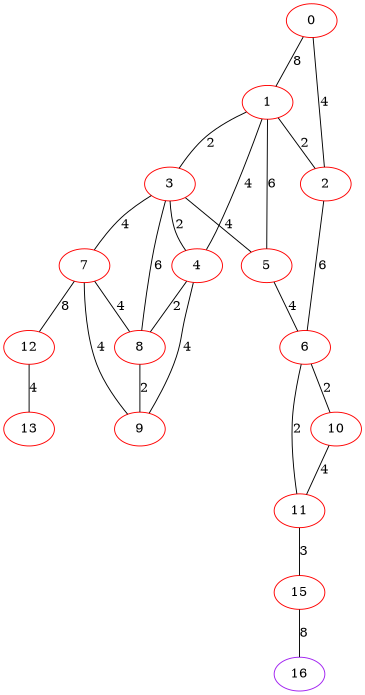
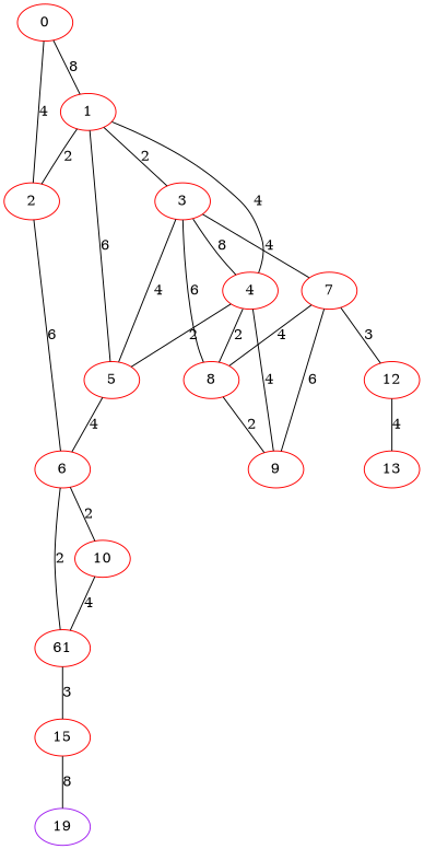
  graph {
    node [color=red weight=1]
    0
    1
    2
    3
    4
    5
    6
    7
    8
    9
    10
-   11
+   11 [label=61]
    12
    15
    13
-   16 [color=purple weight=4]
+   16 [color=purple weight=4 label=19]
    0 -- 1 [label=8]
    0 -- 2 [label=4]
    1 -- 2 [label=2]
    1 -- 3 [label=2]
    1 -- 4 [label=4]
    1 -- 5 [label=6]
    2 -- 6 [label=6]
-   3 -- 4 [label=2]
+   3 -- 4 [label=8]
    3 -- 5 [label=4]
    3 -- 7 [label=4]
    3 -- 8 [label=6]
+   4 -- 5 [label=2]
    4 -- 8 [label=2]
    4 -- 9 [label=4]
    5 -- 6 [label=4]
    6 -- 10 [label=2]
    6 -- 11 [label=2]
    7 -- 8 [label=4]
-   7 -- 9 [label=4]
-   7 -- 12 [label=8]
+   7 -- 9 [label=6]
+   7 -- 12 [label=3]
    8 -- 9 [label=2]
    10 -- 11 [label=4]
    11 -- 15 [label=3]
    12 -- 13 [label=4]
    15 -- 16 [label=8]
  }
